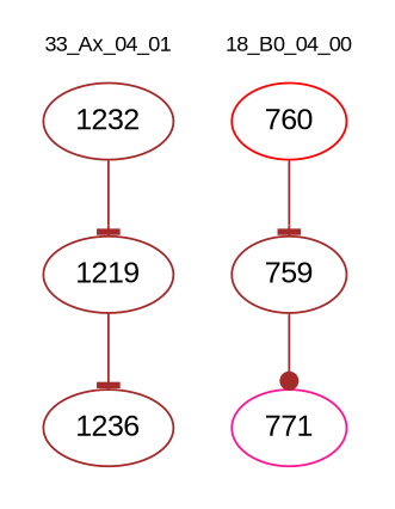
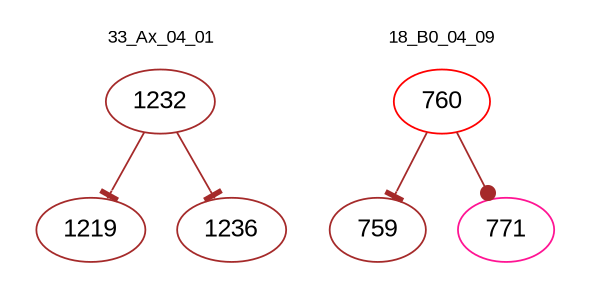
  digraph {
    fontname="Liberation Sans"
    node [color=brown fontname="Liberation Sans"]
    edge [arrowhead=tee color=brown fontname="Liberation Sans"]
    n1 [label=1232]
    n2 [label=1219]
    n3 [label=1236]
    n4 [color=red label=760]
    n5 [label=759]
    n6 [color=deeppink label=771]
    subgraph cluster_1 {
      color=white
      fontsize=10
      label="33_Ax_04_01"
      n1
      n2
      n3
    }
    subgraph cluster_2 {
      color=white
      fontsize=10
-     label="18_B0_04_00"
+     label="18_B0_04_09"
      n4
      n5
      n6
    }
    n1 -> n2
-   n2 -> n3
+   n1 -> n3
    n4 -> n5
-   n5 -> n6 [arrowhead=dot]
+   n4 -> n6 [arrowhead=dot]
  }
